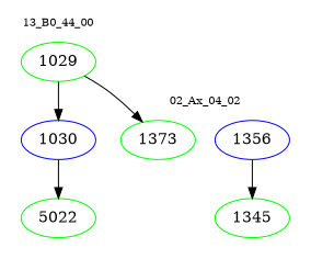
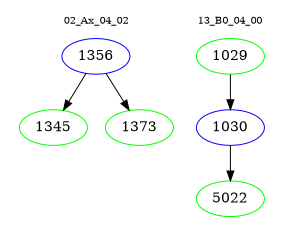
  digraph {
    node [color=green]
    edge [color=black]
    n1 [color=blue label=1356]
    n2 [label=1345]
    n3 [label=1373]
    n4 [color=blue label=1030]
    n5 [label=5022]
    n6 [label=1029]
    subgraph cluster_1 {
      color=white
      fontsize=10
      label="02_Ax_04_02"
      n1
      n2
      n3
    }
    subgraph cluster_2 {
      color=white
      fontsize=10
-     label="13_B0_44_00"
+     label="13_B0_04_00"
      n4
      n5
      n6
    }
    n1 -> n2
-   n6 -> n3
+   n1 -> n3
    n4 -> n5
    n6 -> n4
  }
